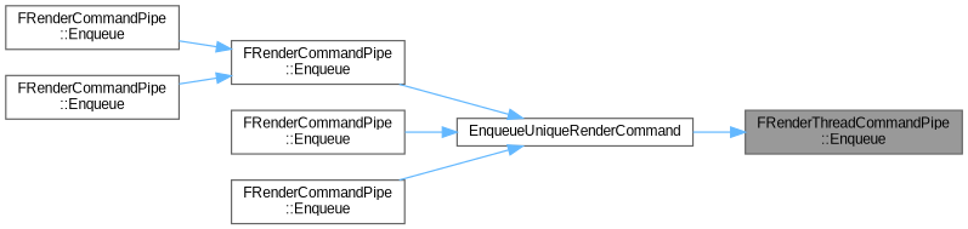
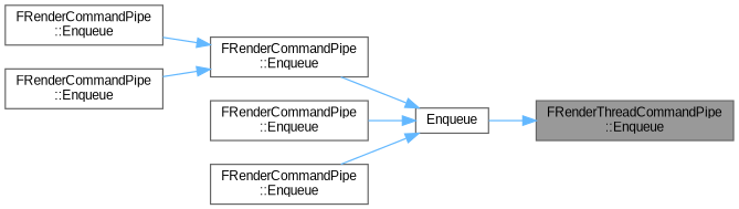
  digraph {
    rankdir=RL
    fontname="Liberation Sans"
    node [color=grey40 fillcolor=white fontname="Liberation Sans" fontsize=10 shape=box style=filled]
    edge [color=steelblue1 dir=back fontname="Liberation Sans" fontsize=10 labelfontname=Helvetica labelfontsize=10 style=solid]
    n1 [color=gray40 fillcolor=grey60 fontcolor=black height=0.2 label="FRenderThreadCommandPipe\l::Enqueue" width=0.4]
-   n2 [height=0.2 label=EnqueueUniqueRenderCommand width=0.4]
+   n2 [height=0.2 label=Enqueue width=0.4]
    n3 [height=0.2 label="FRenderCommandPipe\l::Enqueue" width=0.4]
    n4 [height=0.2 label="FRenderCommandPipe\l::Enqueue" width=0.4]
    n5 [height=0.2 label="FRenderCommandPipe\l::Enqueue" width=0.4]
    n6 [height=0.2 label="FRenderCommandPipe\l::Enqueue" width=0.4]
    n7 [height=0.2 label="FRenderCommandPipe\l::Enqueue" width=0.4]
    n1 -> n2
    n2 -> n3
    n2 -> n4
    n2 -> n5
    n3 -> n6
    n3 -> n7
  }
